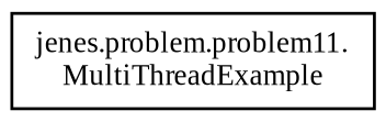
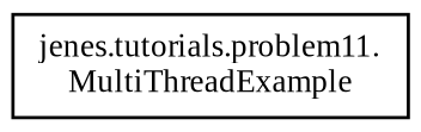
  digraph {
    rankdir=LR
    fontname="Liberation Serif"
-   n1 [color=black fillcolor=white fontname="Liberation Serif" fontsize=10 height=0.2 label="jenes.problem.problem11.\lMultiThreadExample" shape=record style=filled width=0.4]
+   n1 [color=black fillcolor=white fontname="Liberation Serif" fontsize=10 height=0.2 label="jenes.tutorials.problem11.\lMultiThreadExample" shape=record style=filled width=0.4]
  }
